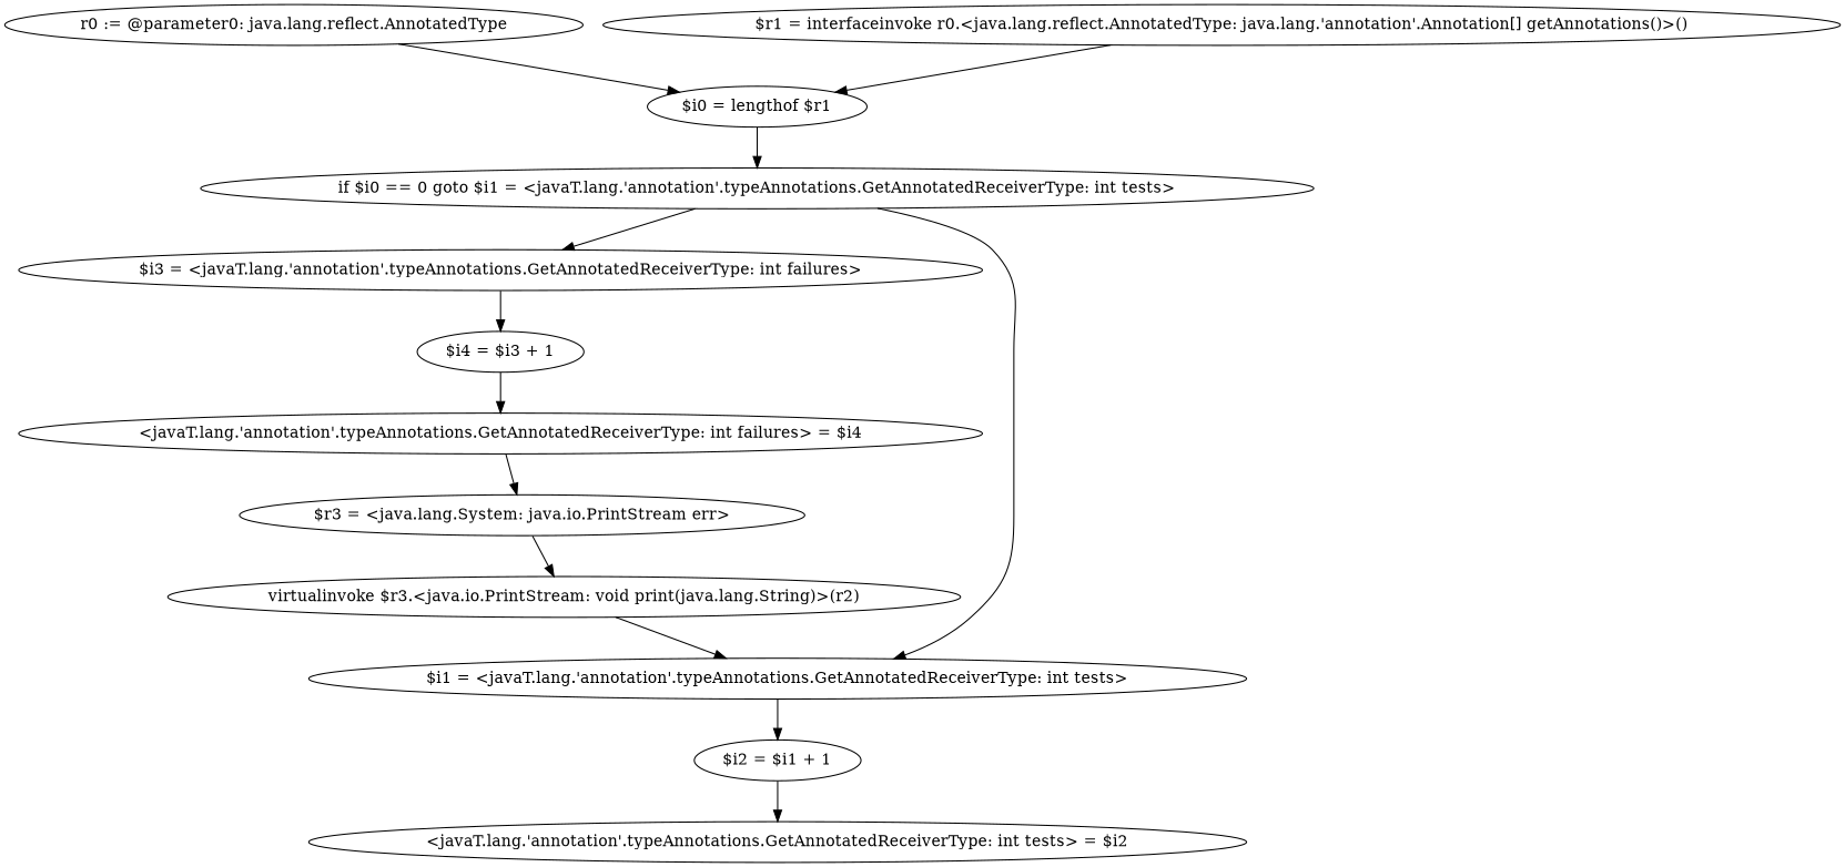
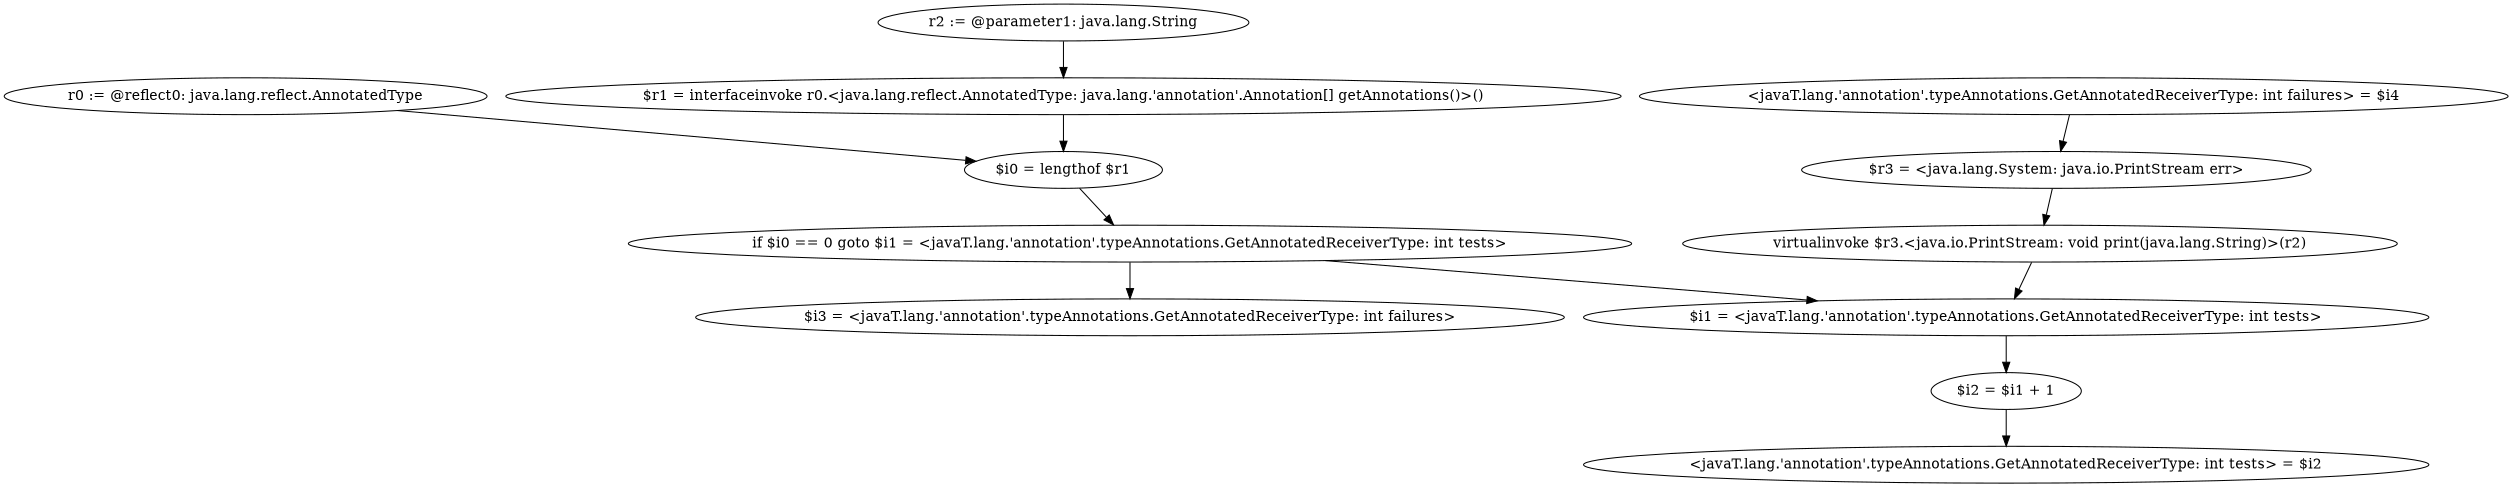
  digraph {
-   "r0 := @parameter0: java.lang.reflect.AnnotatedType"
+   "r0 := @parameter0: java.lang.reflect.AnnotatedType" [label="r0 := @reflect0: java.lang.reflect.AnnotatedType"]
    "$i0 = lengthof $r1"
+   "r2 := @parameter1: java.lang.String"
    "$r1 = interfaceinvoke r0.<java.lang.reflect.AnnotatedType: java.lang.'annotation'.Annotation[] getAnnotations()>()"
    "if $i0 == 0 goto $i1 = <javaT.lang.'annotation'.typeAnnotations.GetAnnotatedReceiverType: int tests>"
    "$i3 = <javaT.lang.'annotation'.typeAnnotations.GetAnnotatedReceiverType: int failures>"
    "$i1 = <javaT.lang.'annotation'.typeAnnotations.GetAnnotatedReceiverType: int tests>"
-   "$i4 = $i3 + 1"
    "$i2 = $i1 + 1"
    "<javaT.lang.'annotation'.typeAnnotations.GetAnnotatedReceiverType: int failures> = $i4"
    "$r3 = <java.lang.System: java.io.PrintStream err>"
    "virtualinvoke $r3.<java.io.PrintStream: void print(java.lang.String)>(r2)"
    "<javaT.lang.'annotation'.typeAnnotations.GetAnnotatedReceiverType: int tests> = $i2"
    "r0 := @parameter0: java.lang.reflect.AnnotatedType" -> "$i0 = lengthof $r1"
    "$i0 = lengthof $r1" -> "if $i0 == 0 goto $i1 = <javaT.lang.'annotation'.typeAnnotations.GetAnnotatedReceiverType: int tests>"
+   "r2 := @parameter1: java.lang.String" -> "$r1 = interfaceinvoke r0.<java.lang.reflect.AnnotatedType: java.lang.'annotation'.Annotation[] getAnnotations()>()"
    "$r1 = interfaceinvoke r0.<java.lang.reflect.AnnotatedType: java.lang.'annotation'.Annotation[] getAnnotations()>()" -> "$i0 = lengthof $r1"
    "if $i0 == 0 goto $i1 = <javaT.lang.'annotation'.typeAnnotations.GetAnnotatedReceiverType: int tests>" -> "$i3 = <javaT.lang.'annotation'.typeAnnotations.GetAnnotatedReceiverType: int failures>"
    "if $i0 == 0 goto $i1 = <javaT.lang.'annotation'.typeAnnotations.GetAnnotatedReceiverType: int tests>" -> "$i1 = <javaT.lang.'annotation'.typeAnnotations.GetAnnotatedReceiverType: int tests>"
-   "$i3 = <javaT.lang.'annotation'.typeAnnotations.GetAnnotatedReceiverType: int failures>" -> "$i4 = $i3 + 1"
    "$i1 = <javaT.lang.'annotation'.typeAnnotations.GetAnnotatedReceiverType: int tests>" -> "$i2 = $i1 + 1"
-   "$i4 = $i3 + 1" -> "<javaT.lang.'annotation'.typeAnnotations.GetAnnotatedReceiverType: int failures> = $i4"
    "$i2 = $i1 + 1" -> "<javaT.lang.'annotation'.typeAnnotations.GetAnnotatedReceiverType: int tests> = $i2"
    "<javaT.lang.'annotation'.typeAnnotations.GetAnnotatedReceiverType: int failures> = $i4" -> "$r3 = <java.lang.System: java.io.PrintStream err>"
    "$r3 = <java.lang.System: java.io.PrintStream err>" -> "virtualinvoke $r3.<java.io.PrintStream: void print(java.lang.String)>(r2)"
    "virtualinvoke $r3.<java.io.PrintStream: void print(java.lang.String)>(r2)" -> "$i1 = <javaT.lang.'annotation'.typeAnnotations.GetAnnotatedReceiverType: int tests>"
  }
